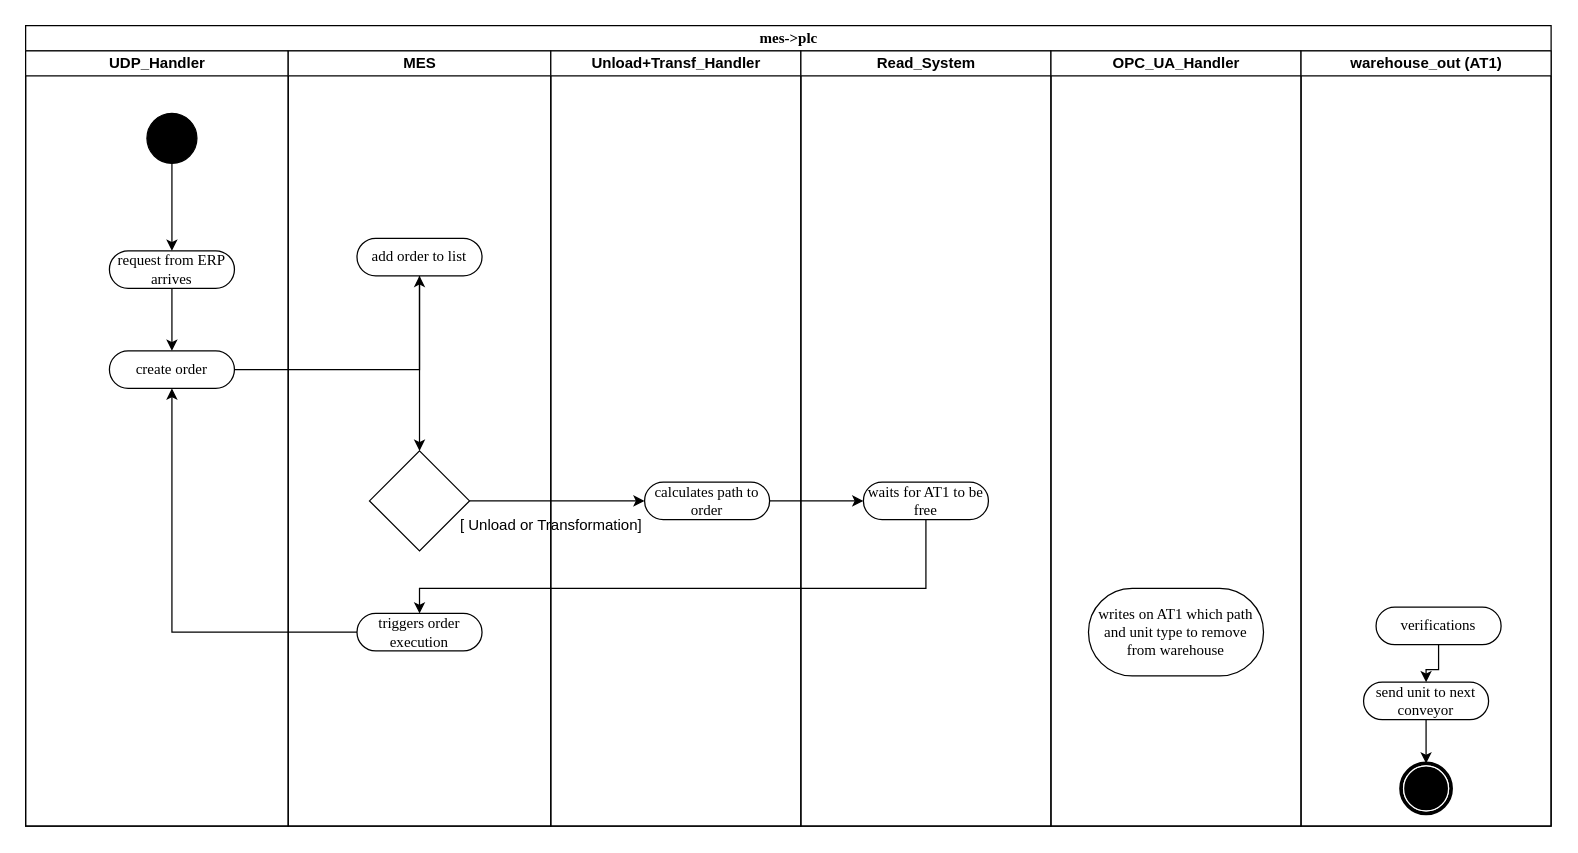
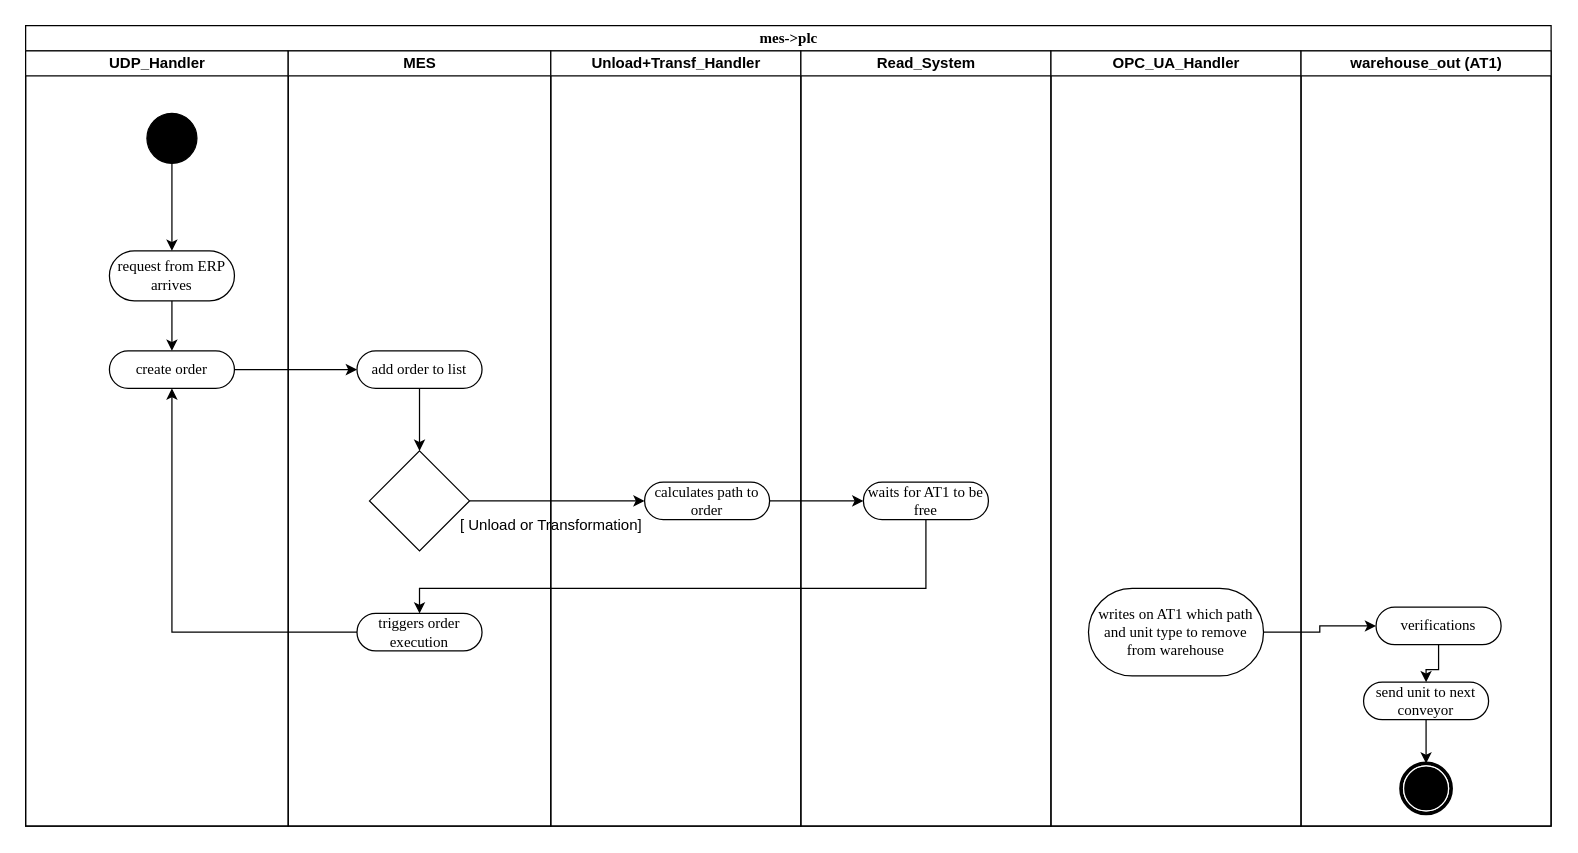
  <mxCell id="0" />
  <mxCell id="1" parent="0" />
  <mxCell id="2" value="mes-&amp;gt;plc" style="swimlane;html=1;childLayout=stackLayout;startSize=20;rounded=0;shadow=0;comic=0;labelBackgroundColor=none;strokeWidth=1;fontFamily=Verdana;fontSize=12;align=center;" parent="1" vertex="1"><mxGeometry x="20" y="20" width="1220" height="640" as="geometry"><mxRectangle x="30" y="20" width="110" height="20" as="alternateBounds" /></mxGeometry></mxCell>
  <mxCell id="3" value="UDP_Handler" style="swimlane;html=1;startSize=20;" parent="2" vertex="1"><mxGeometry y="20" width="210" height="620" as="geometry" /></mxCell>
  <mxCell id="4" style="edgeStyle=orthogonalEdgeStyle;rounded=0;orthogonalLoop=1;jettySize=auto;html=1;entryX=0.5;entryY=0;entryDx=0;entryDy=0;" parent="3" source="5" target="6" edge="1"><mxGeometry relative="1" as="geometry" /></mxCell>
- <mxCell id="5" value="request from ERP arrives" style="rounded=1;whiteSpace=wrap;html=1;shadow=0;comic=0;labelBackgroundColor=none;strokeWidth=1;fontFamily=Verdana;fontSize=12;align=center;arcSize=50;" parent="3" vertex="1"><mxGeometry x="67" y="160" width="100" height="30" as="geometry" /></mxCell>
+ <mxCell id="5" value="request from ERP arrives" style="rounded=1;whiteSpace=wrap;html=1;shadow=0;comic=0;labelBackgroundColor=none;strokeWidth=1;fontFamily=Verdana;fontSize=12;align=center;arcSize=50;" parent="3" vertex="1"><mxGeometry x="67" y="160" width="100" height="40" as="geometry" /></mxCell>
  <mxCell id="6" value="create order" style="rounded=1;whiteSpace=wrap;html=1;shadow=0;comic=0;labelBackgroundColor=none;strokeWidth=1;fontFamily=Verdana;fontSize=12;align=center;arcSize=50;" parent="3" vertex="1"><mxGeometry x="67" y="240" width="100" height="30" as="geometry" /></mxCell>
  <mxCell id="7" style="edgeStyle=orthogonalEdgeStyle;rounded=0;orthogonalLoop=1;jettySize=auto;html=1;entryX=0.5;entryY=0;entryDx=0;entryDy=0;" parent="3" source="8" target="5" edge="1"><mxGeometry relative="1" as="geometry"><mxPoint x="117" y="130" as="targetPoint" /></mxGeometry></mxCell>
  <mxCell id="8" value="" style="ellipse;whiteSpace=wrap;html=1;rounded=0;shadow=0;comic=0;labelBackgroundColor=none;strokeWidth=1;fillColor=#000000;fontFamily=Verdana;fontSize=12;align=center;" parent="3" vertex="1"><mxGeometry x="97" y="50" width="40" height="40" as="geometry" /></mxCell>
  <mxCell id="9" value="MES" style="swimlane;html=1;startSize=20;" parent="2" vertex="1"><mxGeometry x="210" y="20" width="210" height="620" as="geometry" /></mxCell>
  <mxCell id="10" value="triggers order execution" style="rounded=1;whiteSpace=wrap;html=1;shadow=0;comic=0;labelBackgroundColor=none;strokeWidth=1;fontFamily=Verdana;fontSize=12;align=center;arcSize=50;" parent="9" vertex="1"><mxGeometry x="55" y="450" width="100" height="30" as="geometry" /></mxCell>
  <mxCell id="11" value="" style="rhombus;whiteSpace=wrap;html=1;" parent="9" vertex="1"><mxGeometry x="65" y="320" width="80" height="80" as="geometry" /></mxCell>
  <mxCell id="12" style="edgeStyle=orthogonalEdgeStyle;rounded=0;orthogonalLoop=1;jettySize=auto;html=1;entryX=0.5;entryY=0;entryDx=0;entryDy=0;" parent="9" source="13" target="11" edge="1"><mxGeometry relative="1" as="geometry" /></mxCell>
- <mxCell id="13" value="add order to list" style="rounded=1;whiteSpace=wrap;html=1;shadow=0;comic=0;labelBackgroundColor=none;strokeWidth=1;fontFamily=Verdana;fontSize=12;align=center;arcSize=50;" parent="9" vertex="1"><mxGeometry x="55" y="150" width="100" height="30" as="geometry" /></mxCell>
+ <mxCell id="13" value="add order to list" style="rounded=1;whiteSpace=wrap;html=1;shadow=0;comic=0;labelBackgroundColor=none;strokeWidth=1;fontFamily=Verdana;fontSize=12;align=center;arcSize=50;" parent="9" vertex="1"><mxGeometry x="55" y="240" width="100" height="30" as="geometry" /></mxCell>
  <mxCell id="14" value="[ Unload or Transformation]" style="text;html=1;align=center;verticalAlign=middle;resizable=0;points=[];autosize=1;" parent="9" vertex="1"><mxGeometry x="130" y="370" width="160" height="20" as="geometry" /></mxCell>
  <mxCell id="15" value="Unload+Transf_Handler" style="swimlane;html=1;startSize=20;" parent="2" vertex="1"><mxGeometry x="420" y="20" width="200" height="620" as="geometry" /></mxCell>
  <mxCell id="16" value="calculates path to order" style="rounded=1;whiteSpace=wrap;html=1;shadow=0;comic=0;labelBackgroundColor=none;strokeWidth=1;fontFamily=Verdana;fontSize=12;align=center;arcSize=50;" parent="15" vertex="1"><mxGeometry x="75" y="345" width="100" height="30" as="geometry" /></mxCell>
  <mxCell id="17" style="edgeStyle=orthogonalEdgeStyle;rounded=0;orthogonalLoop=1;jettySize=auto;html=1;" parent="2" source="6" target="13" edge="1"><mxGeometry relative="1" as="geometry" /></mxCell>
  <mxCell id="18" style="edgeStyle=orthogonalEdgeStyle;rounded=0;orthogonalLoop=1;jettySize=auto;html=1;entryX=0;entryY=0.5;entryDx=0;entryDy=0;" parent="2" source="11" target="16" edge="1"><mxGeometry relative="1" as="geometry" /></mxCell>
  <mxCell id="19" style="edgeStyle=orthogonalEdgeStyle;rounded=0;orthogonalLoop=1;jettySize=auto;html=1;entryX=0;entryY=0.5;entryDx=0;entryDy=0;" parent="2" source="16" target="22" edge="1"><mxGeometry relative="1" as="geometry" /></mxCell>
  <mxCell id="20" style="edgeStyle=orthogonalEdgeStyle;rounded=0;orthogonalLoop=1;jettySize=auto;html=1;" parent="2" source="22" target="10" edge="1"><mxGeometry relative="1" as="geometry"><Array as="points"><mxPoint x="720" y="450" /><mxPoint x="315" y="450" /></Array></mxGeometry></mxCell>
  <mxCell id="21" value="Read_System" style="swimlane;html=1;startSize=20;" parent="2" vertex="1"><mxGeometry x="620" y="20" width="200" height="620" as="geometry" /></mxCell>
  <mxCell id="22" value="waits for AT1 to be free" style="rounded=1;whiteSpace=wrap;html=1;shadow=0;comic=0;labelBackgroundColor=none;strokeWidth=1;fontFamily=Verdana;fontSize=12;align=center;arcSize=50;" parent="21" vertex="1"><mxGeometry x="50" y="345" width="100" height="30" as="geometry" /></mxCell>
  <mxCell id="23" value="OPC_UA_Handler" style="swimlane;html=1;startSize=20;" parent="2" vertex="1"><mxGeometry x="820" y="20" width="200" height="620" as="geometry" /></mxCell>
  <mxCell id="24" value="writes on AT1 which path and unit type to remove from warehouse" style="rounded=1;whiteSpace=wrap;html=1;shadow=0;comic=0;labelBackgroundColor=none;strokeWidth=1;fontFamily=Verdana;fontSize=12;align=center;arcSize=50;" parent="23" vertex="1"><mxGeometry x="30" y="430" width="140" height="70" as="geometry" /></mxCell>
  <mxCell id="25" style="edgeStyle=orthogonalEdgeStyle;rounded=0;orthogonalLoop=1;jettySize=auto;html=1;" parent="2" source="10" target="6" edge="1"><mxGeometry relative="1" as="geometry" /></mxCell>
  <mxCell id="26" value="warehouse_out (AT1)" style="swimlane;html=1;startSize=20;" parent="2" vertex="1"><mxGeometry x="1020" y="20" width="200" height="620" as="geometry" /></mxCell>
  <mxCell id="27" value="" style="shape=mxgraph.bpmn.shape;html=1;verticalLabelPosition=bottom;labelBackgroundColor=#ffffff;verticalAlign=top;perimeter=ellipsePerimeter;outline=end;symbol=terminate;rounded=0;shadow=0;comic=0;strokeWidth=1;fontFamily=Verdana;fontSize=12;align=center;" parent="26" vertex="1"><mxGeometry x="80" y="570" width="40" height="40" as="geometry" /></mxCell>
  <mxCell id="28" value="send unit to next conveyor" style="rounded=1;whiteSpace=wrap;html=1;shadow=0;comic=0;labelBackgroundColor=none;strokeWidth=1;fontFamily=Verdana;fontSize=12;align=center;arcSize=50;" parent="26" vertex="1"><mxGeometry x="50" y="505" width="100" height="30" as="geometry" /></mxCell>
  <mxCell id="29" value="verifications" style="rounded=1;whiteSpace=wrap;html=1;shadow=0;comic=0;labelBackgroundColor=none;strokeWidth=1;fontFamily=Verdana;fontSize=12;align=center;arcSize=50;" parent="26" vertex="1"><mxGeometry x="60" y="445" width="100" height="30" as="geometry" /></mxCell>
  <mxCell id="30" style="edgeStyle=orthogonalEdgeStyle;rounded=0;orthogonalLoop=1;jettySize=auto;html=1;entryX=0.5;entryY=0;entryDx=0;entryDy=0;" parent="26" source="29" target="28" edge="1"><mxGeometry relative="1" as="geometry" /></mxCell>
  <mxCell id="31" style="edgeStyle=none;rounded=0;orthogonalLoop=1;jettySize=auto;html=1;exitX=0.5;exitY=1;exitDx=0;exitDy=0;" parent="26" source="28" target="27" edge="1"><mxGeometry relative="1" as="geometry"><mxPoint x="-495" y="845" as="targetPoint" /><mxPoint x="-873" y="790" as="sourcePoint" /></mxGeometry></mxCell>
+ <mxCell id="32" style="edgeStyle=orthogonalEdgeStyle;rounded=0;orthogonalLoop=1;jettySize=auto;html=1;entryX=0;entryY=0.5;entryDx=0;entryDy=0;" parent="2" source="24" target="29" edge="1"><mxGeometry relative="1" as="geometry" /></mxCell>
